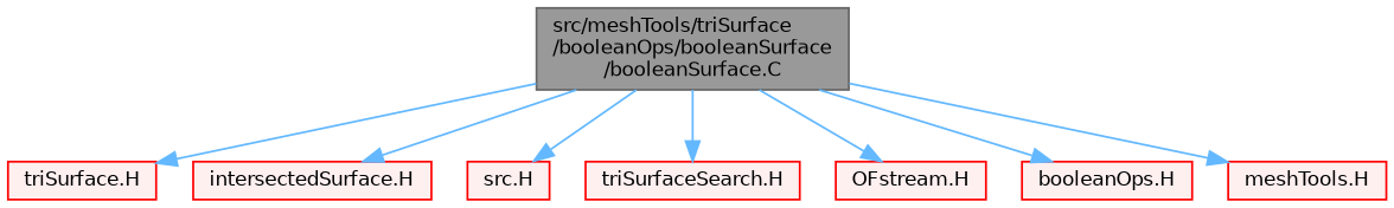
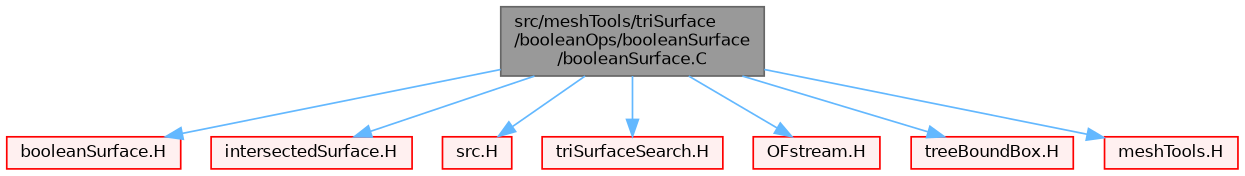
  digraph {
    node [color=red fillcolor="#FFF0F0" fontname=Helvetica fontsize=10 shape=box style=filled]
    edge [color=steelblue1 fontname=Helvetica fontsize=10 labelfontname=Helvetica labelfontsize=10 style=solid]
    n1 [color=gray40 fillcolor=grey60 fontcolor=black height=0.2 label="src/meshTools/triSurface\l/booleanOps/booleanSurface\l/booleanSurface.C" width=0.4]
-   n2 [height=0.2 label="triSurface.H" width=0.4]
+   n2 [height=0.2 label="booleanSurface.H" width=0.4]
    n3 [height=0.2 label="intersectedSurface.H" width=0.4]
    n4 [height=0.2 label="src.H" width=0.4]
    n5 [height=0.2 label="triSurfaceSearch.H" width=0.4]
    n6 [height=0.2 label="OFstream.H" width=0.4]
-   n7 [height=0.2 label="booleanOps.H" width=0.4]
+   n7 [height=0.2 label="treeBoundBox.H" width=0.4]
    n8 [height=0.2 label="meshTools.H" width=0.4]
    n1 -> n2
    n1 -> n3
    n1 -> n4
    n1 -> n5
    n1 -> n6
    n1 -> n7
    n1 -> n8
  }
